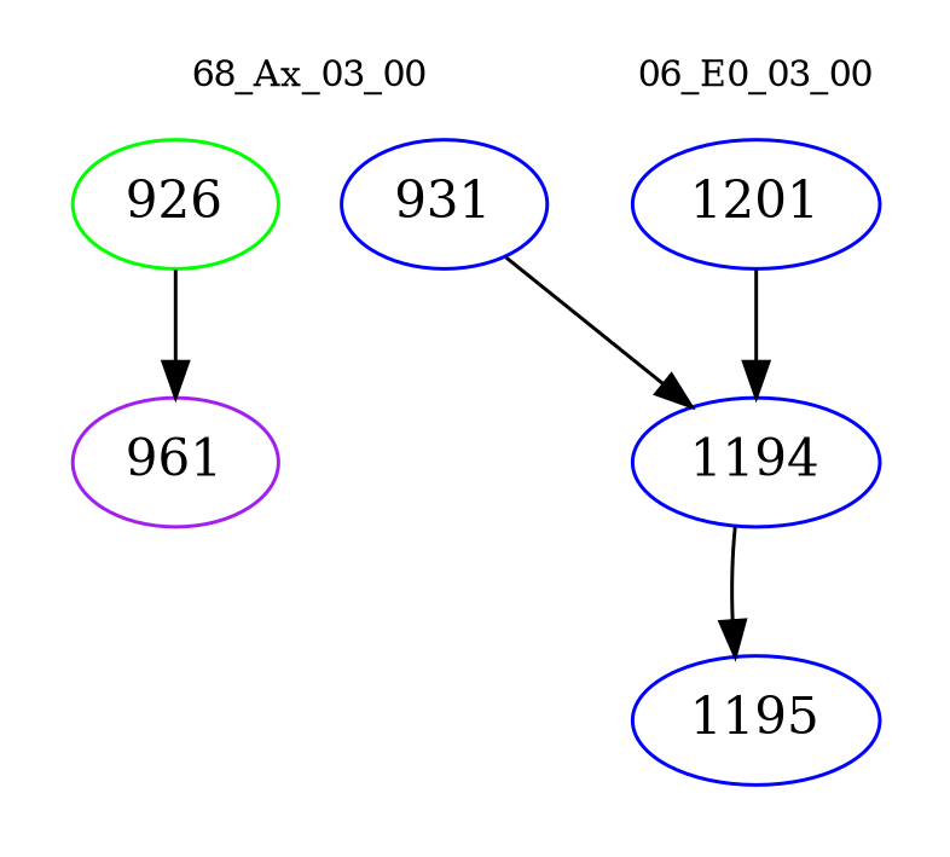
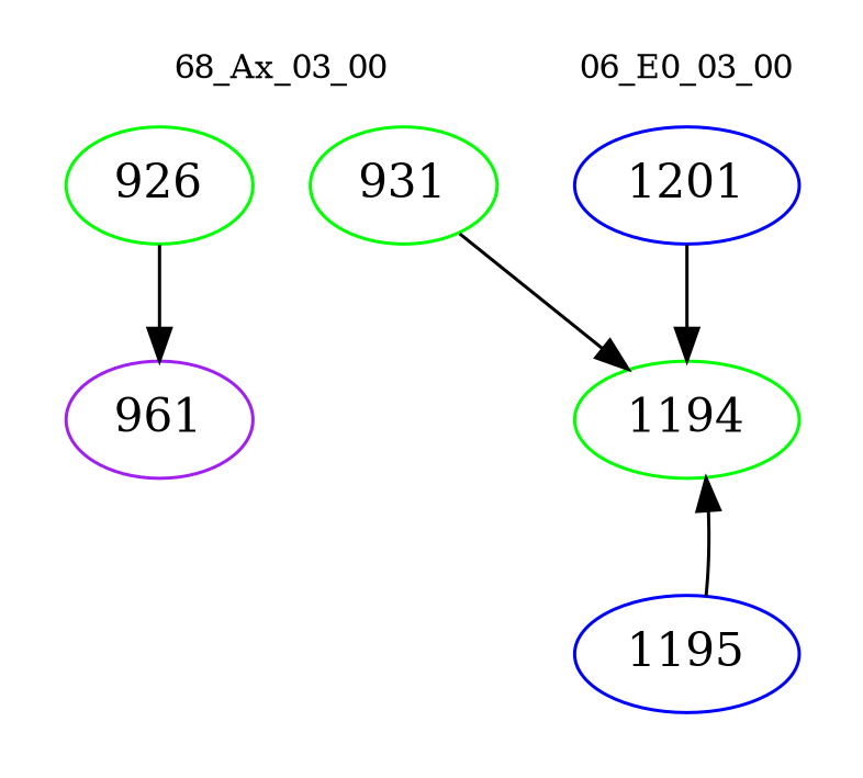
  digraph {
    node [color=blue]
    edge [color=black]
-   n1 [label=931]
+   n1 [color=green label=931]
    n2 [color=green label=926]
    n3 [color=purple label=961]
    n4 [label=1201]
-   n5 [label=1194]
+   n5 [color=green label=1194]
    n6 [label=1195]
    subgraph cluster_1 {
      color=white
      fontsize=10
      label="68_Ax_03_00"
      n1
      n2
      n3
    }
    subgraph cluster_2 {
      color=white
      fontsize=10
      label="06_E0_03_00"
      n4
      n5
      n6
    }
    n1 -> n5
    n2 -> n3
    n4 -> n5
-   n5 -> n6
+   n6 -> n5
  }
